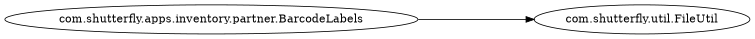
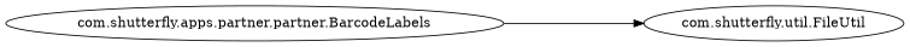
  digraph {
    concentrate=true
    rankdir=LR
    ranksep=2.0
    splines=ortho
-   "com.shutterfly.apps.inventory.partner.BarcodeLabels"
+   "com.shutterfly.apps.inventory.partner.BarcodeLabels" [label="com.shutterfly.apps.partner.partner.BarcodeLabels"]
    "com.shutterfly.util.FileUtil"
    "com.shutterfly.apps.inventory.partner.BarcodeLabels" -> "com.shutterfly.util.FileUtil"
  }
